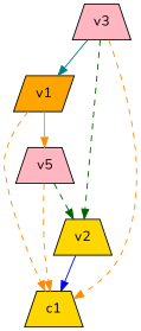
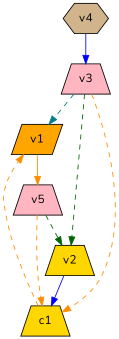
  strict digraph {
    fontname=Nunito
    node [fillcolor=gold fontname=Nunito shape=trapezium style=filled]
    edge [color=darkorange fontname=Nunito style=dashed weight=1]
    v1 [fillcolor=orange shape=parallelogram]
    c1
    v5 [fillcolor=lightpink]
    v2
    v3 [fillcolor=lightpink]
-   v1 -> c1
+   v4 [fillcolor=tan shape=hexagon]
+   c1 -> v1
    v1 -> v5 [style=solid]
    v5 -> c1
    v5 -> v2 [color=darkgreen]
    v2 -> c1 [color=blue style=solid]
-   v3 -> v1 [color=teal style=solid]
+   v3 -> v1 [color=teal]
    v3 -> c1
    v3 -> v2 [color=darkgreen]
+   v4 -> v3 [color=blue style=solid]
  }
